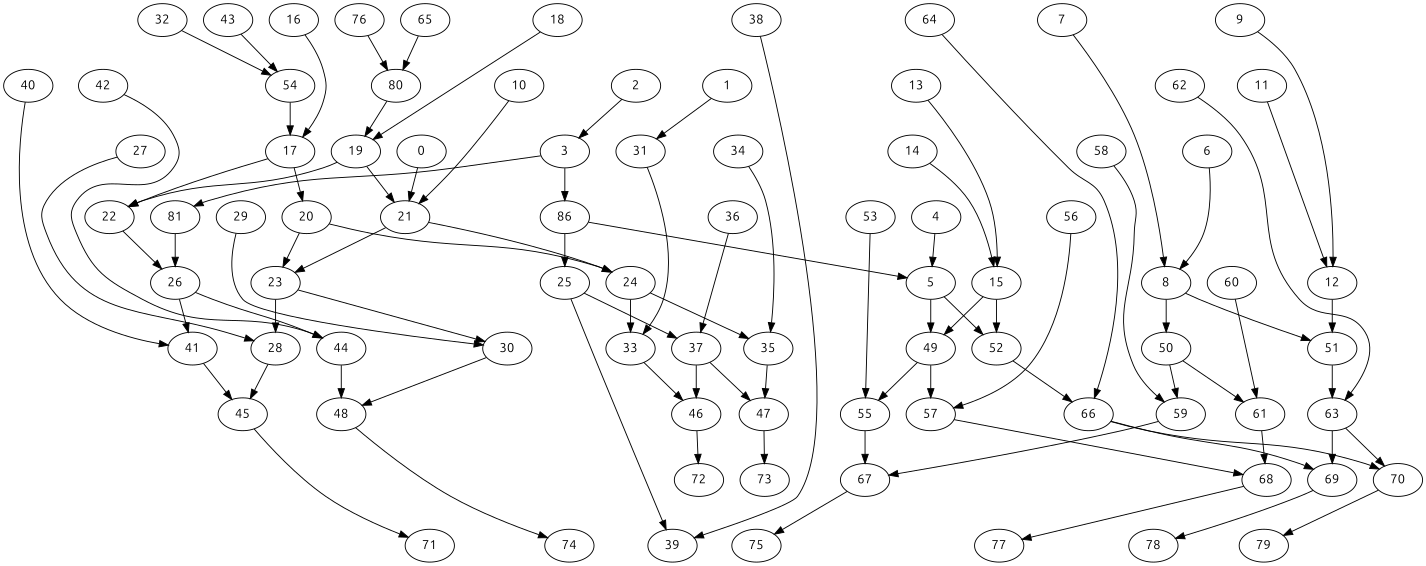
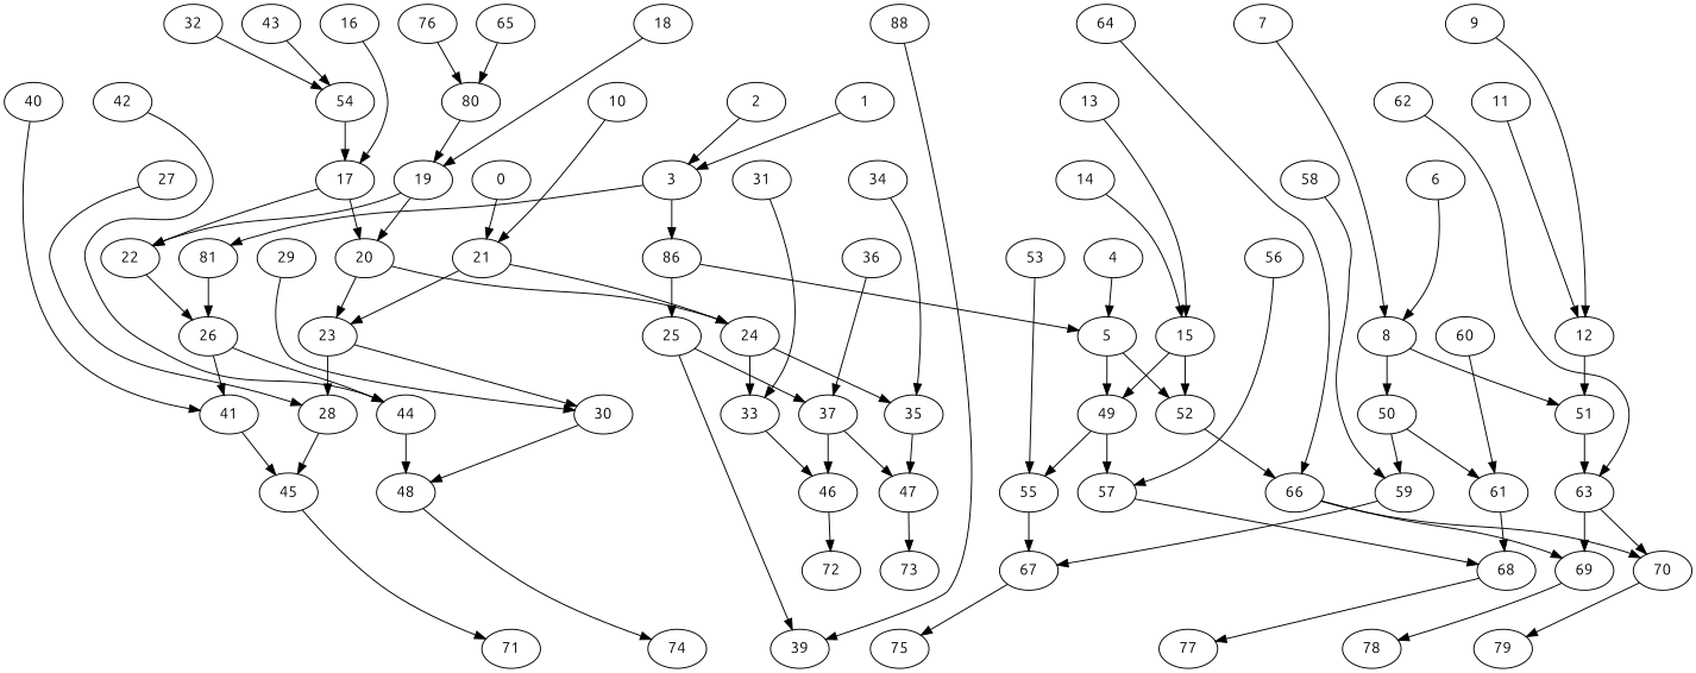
  digraph {
    fontname=Ubuntu
    node [fontname=Ubuntu]
    edge [fontname=Ubuntu weight=0]
    0
    21
    23
    24
    1
    3
    81
    n8 [label=86]
    2
    26
    5
    25
    4
    49
    52
    55
    57
    66
    6
    8
    50
    51
    7
    59
    61
    63
    9
    12
    10
    11
    13
    15
    14
    16
    17
    20
    22
    18
    19
    28
    30
    33
    35
    41
    44
    45
    48
    46
    47
    37
    39
    27
    71
    29
    74
    31
    32
    54
    72
    34
    73
    36
-   38
+   38 [label=88]
    40
    42
    43
    67
    68
    69
    70
    53
    75
    56
    77
    58
    60
    62
    78
    79
    64
    65
    80
    76
    0 -> 21 [weight=1]
    21 -> 23
    21 -> 24
    23 -> 28 [weight=3]
    23 -> 30
    24 -> 33 [weight=1]
    24 -> 35
-   1 -> 31
+   1 -> 3
    3 -> 81
    3 -> n8 [weight=1]
    81 -> 26 [weight=1]
    n8 -> 5
    n8 -> 25 [weight=1]
    2 -> 3
    26 -> 41
    26 -> 44 [weight=2]
    5 -> 49
    5 -> 52 [weight=1]
    25 -> 37
    25 -> 39
    4 -> 5
    49 -> 55
    49 -> 57 [weight=1]
    52 -> 66
    55 -> 67 [weight=1]
    57 -> 68
    66 -> 69
    66 -> 70
    6 -> 8
    8 -> 50 [weight=1]
    8 -> 51
    50 -> 59
    50 -> 61
    51 -> 63 [weight=3]
    7 -> 8
    59 -> 67
    61 -> 68
    63 -> 69 [weight=2]
    63 -> 70
    9 -> 12
    12 -> 51 [weight=1]
    10 -> 21
    11 -> 12
    13 -> 15
    15 -> 49 [weight=1]
    15 -> 52
    14 -> 15
    16 -> 17
    17 -> 20 [weight=1]
    17 -> 22
    20 -> 23
    20 -> 24
    22 -> 26
    18 -> 19
-   19 -> 21 [weight=1]
+   19 -> 20 [weight=1]
    19 -> 22
    28 -> 45
    30 -> 48
    33 -> 46
    35 -> 47
    41 -> 45
    44 -> 48 [weight=1]
    45 -> 71
    48 -> 74
    46 -> 72
    47 -> 73
    37 -> 46 [weight=1]
    37 -> 47
    27 -> 28
    29 -> 30
    31 -> 33
    32 -> 54
    54 -> 17 [weight=2]
    34 -> 35
    36 -> 37
    38 -> 39
    40 -> 41
    42 -> 44
    43 -> 54
    67 -> 75
    68 -> 77
    69 -> 78
    70 -> 79
    53 -> 55
    56 -> 57
    58 -> 59
    60 -> 61
    62 -> 63
    64 -> 66
    65 -> 80
    80 -> 19
    76 -> 80
  }
